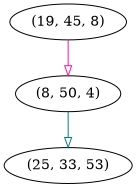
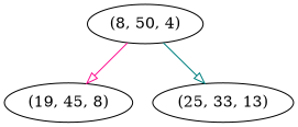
  digraph {
    edge [arrowhead=onormal style=solid]
    "(8, 50, 4)"
    "(19, 45, 8)"
-   "(25, 33, 13)" [label="(25, 33, 53)"]
-   "(19, 45, 8)" -> "(8, 50, 4)" [color=deeppink]
+   "(25, 33, 13)"
+   "(8, 50, 4)" -> "(19, 45, 8)" [color=deeppink]
    "(8, 50, 4)" -> "(25, 33, 13)" [color=teal]
  }
